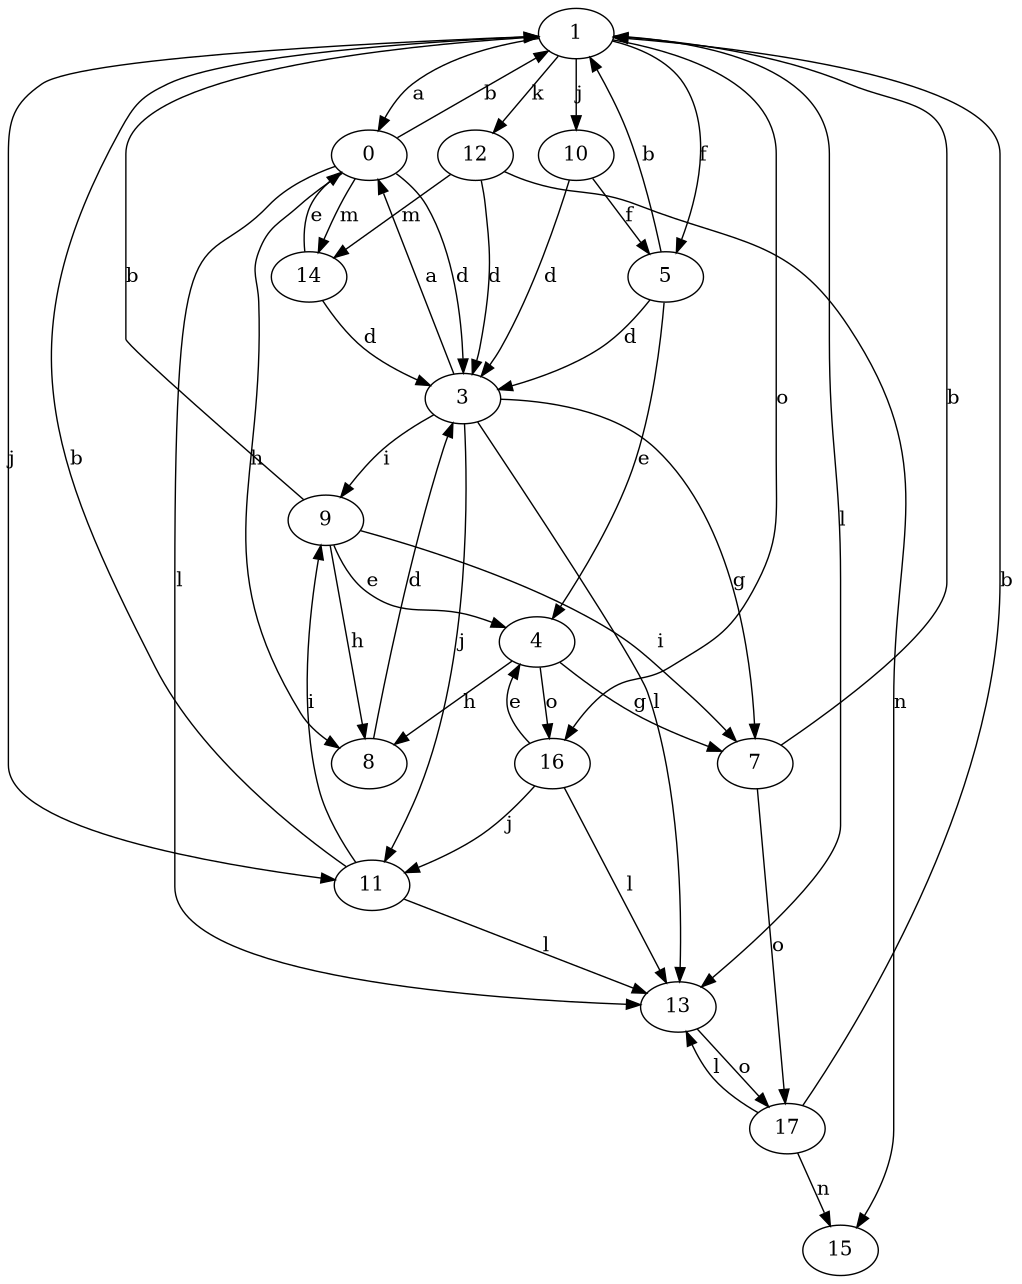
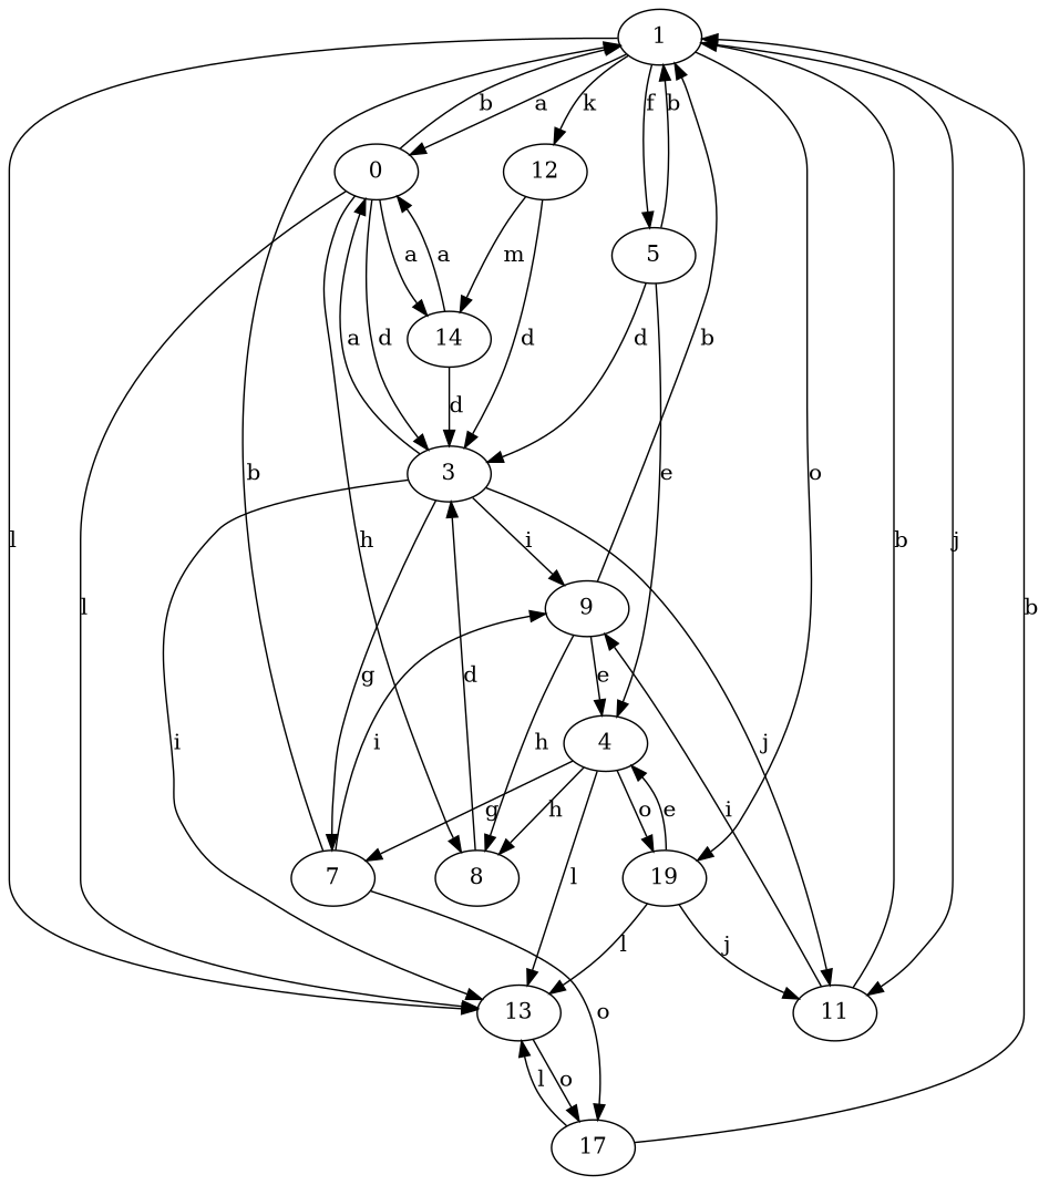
  strict digraph {
    n1 [label=1]
    0
    3
    8
    13
    14
    5
-   10
    11
    12
-   16
+   16 [label=19]
    7
    9
    17
    4
-   15
    n1 -> 0 [label=a]
    n1 -> 13 [label=l]
    n1 -> 5 [label=f]
-   n1 -> 10 [label=j]
    n1 -> 11 [label=j]
    n1 -> 12 [label=k]
    n1 -> 16 [label=o]
    0 -> n1 [label=b]
    0 -> 3 [label=d]
    0 -> 8 [label=h]
    0 -> 13 [label=l]
-   0 -> 14 [label=m]
+   0 -> 14 [label=a]
    3 -> 0 [label=a]
-   3 -> 13 [label=l]
+   3 -> 13 [label=i]
    3 -> 11 [label=j]
    3 -> 7 [label=g]
    3 -> 9 [label=i]
    8 -> 3 [label=d]
    13 -> 17 [label=o]
-   14 -> 0 [label=e]
+   14 -> 0 [label=a]
    14 -> 3 [label=d]
    5 -> n1 [label=b]
    5 -> 3 [label=d]
    5 -> 4 [label=e]
-   10 -> 3 [label=d]
-   10 -> 5 [label=f]
    11 -> n1 [label=b]
-   11 -> 13 [label=l]
+   4 -> 13 [label=l]
    11 -> 9 [label=i]
    12 -> 3 [label=d]
    12 -> 14 [label=m]
-   12 -> 15 [label=n]
    16 -> 13 [label=l]
    16 -> 11 [label=j]
    16 -> 4 [label=e]
    7 -> n1 [label=b]
-   9 -> 7 [label=i]
+   7 -> 9 [label=i]
    7 -> 17 [label=o]
    9 -> n1 [label=b]
    9 -> 8 [label=h]
    9 -> 4 [label=e]
    17 -> n1 [label=b]
    17 -> 13 [label=l]
-   17 -> 15 [label=n]
    4 -> 8 [label=h]
    4 -> 16 [label=o]
    4 -> 7 [label=g]
  }
